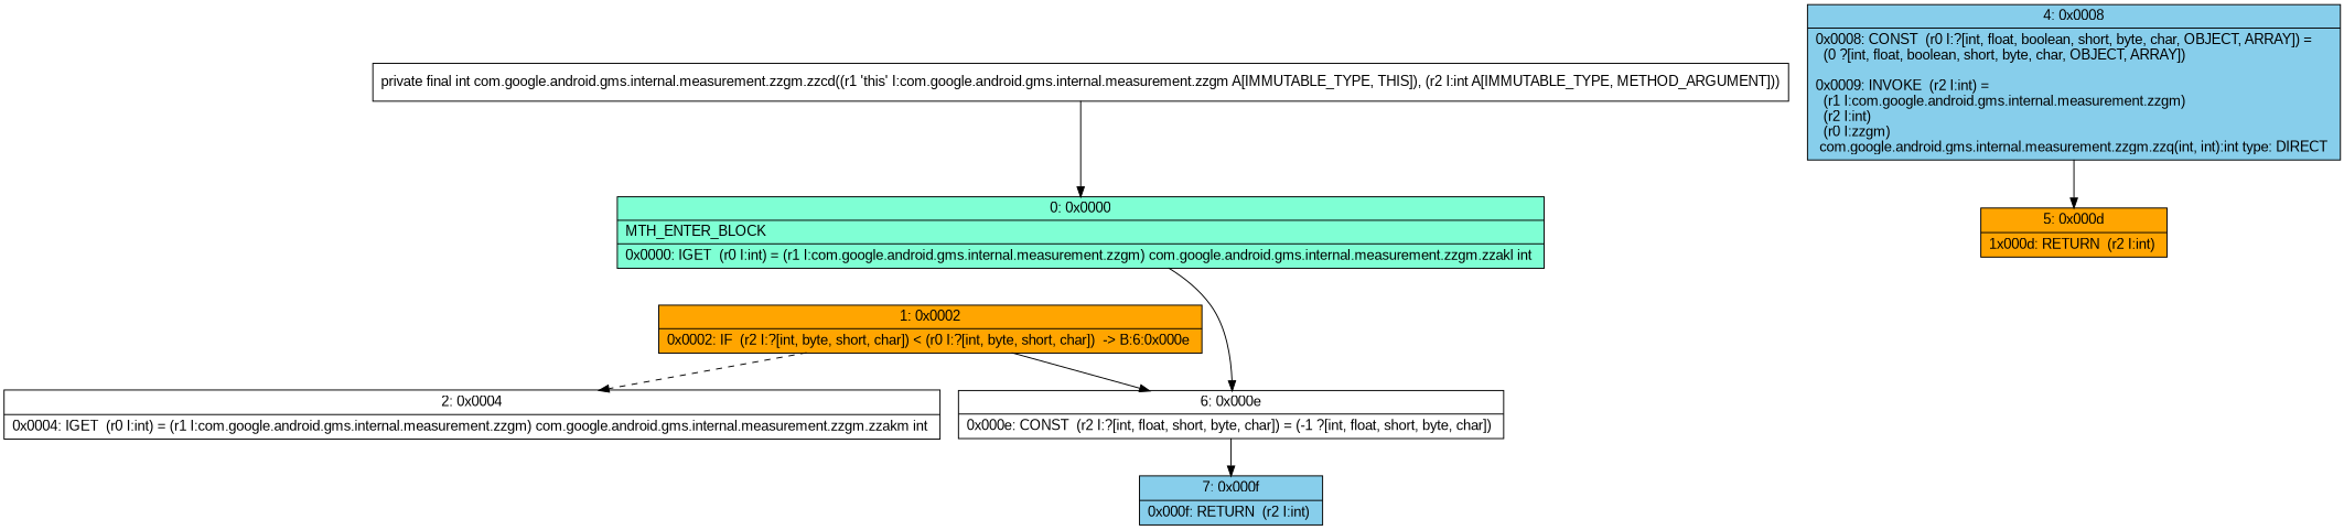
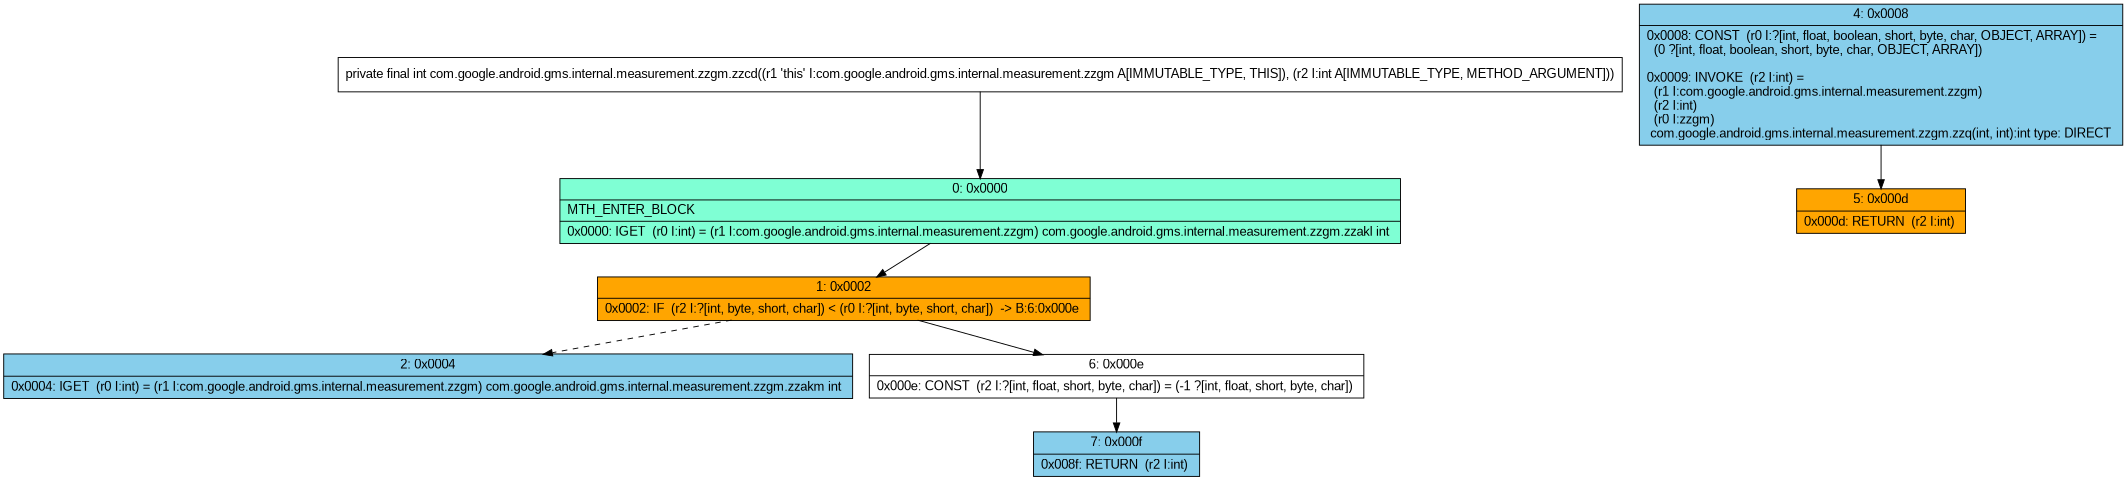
  digraph {
    fontname="Liberation Sans"
    node [fillcolor=white fontname="Liberation Sans" shape=record style=filled]
    edge [fontname="Liberation Sans"]
    n1 [fillcolor=aquamarine label="{0\:\ 0x0000|MTH_ENTER_BLOCK\l|0x0000: IGET  (r0 I:int) = (r1 I:com.google.android.gms.internal.measurement.zzgm) com.google.android.gms.internal.measurement.zzgm.zzakl int \l}"]
    n2 [fillcolor=orange label="{1\:\ 0x0002|0x0002: IF  (r2 I:?[int, byte, short, char]) \< (r0 I:?[int, byte, short, char])  \-\> B:6:0x000e \l}"]
-   n3 [label="{2\:\ 0x0004|0x0004: IGET  (r0 I:int) = (r1 I:com.google.android.gms.internal.measurement.zzgm) com.google.android.gms.internal.measurement.zzgm.zzakm int \l}"]
+   n3 [fillcolor=skyblue label="{2\:\ 0x0004|0x0004: IGET  (r0 I:int) = (r1 I:com.google.android.gms.internal.measurement.zzgm) com.google.android.gms.internal.measurement.zzgm.zzakm int \l}"]
    n4 [label="{6\:\ 0x000e|0x000e: CONST  (r2 I:?[int, float, short, byte, char]) = (\-1 ?[int, float, short, byte, char]) \l}"]
-   n5 [fillcolor=skyblue label="{7\:\ 0x000f|0x000f: RETURN  (r2 I:int) \l}"]
+   n5 [fillcolor=skyblue label="{7\:\ 0x000f|0x008f: RETURN  (r2 I:int) \l}"]
    n6 [fillcolor=skyblue label="{4\:\ 0x0008|0x0008: CONST  (r0 I:?[int, float, boolean, short, byte, char, OBJECT, ARRAY]) = \l  (0 ?[int, float, boolean, short, byte, char, OBJECT, ARRAY])\l \l0x0009: INVOKE  (r2 I:int) = \l  (r1 I:com.google.android.gms.internal.measurement.zzgm)\l  (r2 I:int)\l  (r0 I:zzgm)\l com.google.android.gms.internal.measurement.zzgm.zzq(int, int):int type: DIRECT \l}"]
-   n7 [fillcolor=orange label="{5\:\ 0x000d|1x000d: RETURN  (r2 I:int) \l}"]
+   n7 [fillcolor=orange label="{5\:\ 0x000d|0x000d: RETURN  (r2 I:int) \l}"]
    n8 [label="{private final int com.google.android.gms.internal.measurement.zzgm.zzcd((r1 'this' I:com.google.android.gms.internal.measurement.zzgm A[IMMUTABLE_TYPE, THIS]), (r2 I:int A[IMMUTABLE_TYPE, METHOD_ARGUMENT])) }"]
-   n1 -> n4
+   n1 -> n2
    n2 -> n3 [style=dashed]
    n2 -> n4
    n4 -> n5
    n6 -> n7
    n8 -> n1
  }
